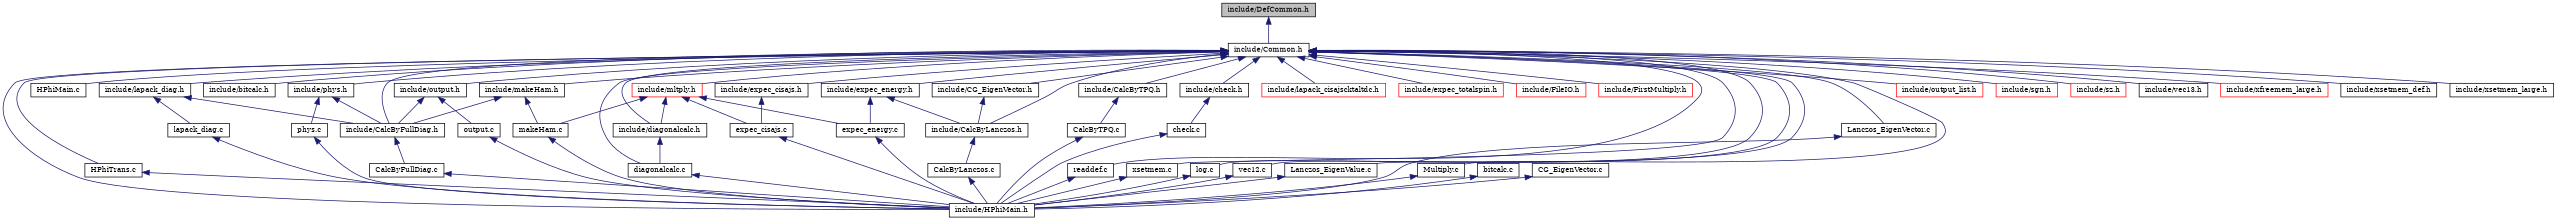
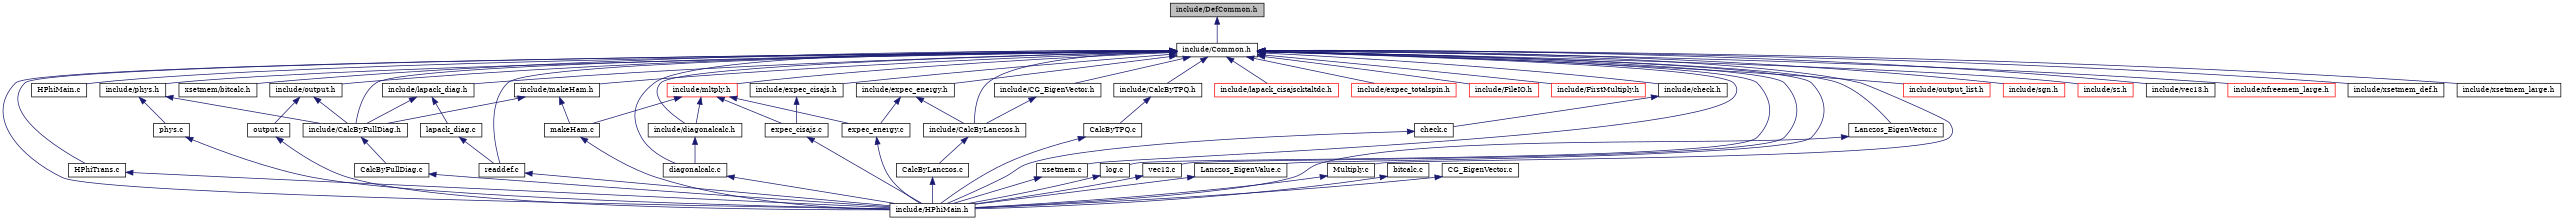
  digraph {
    fontname="DejaVu Serif"
    node [color=black fillcolor=white fontname="DejaVu Serif" fontsize=10 shape=record style=filled]
    edge [color=midnightblue dir=back fontname="DejaVu Serif" fontsize=10 labelfontname=Helvetica labelfontsize=10 style=solid]
    n1 [fillcolor=grey75 fontcolor=black height=0.2 label="include/DefCommon.h" width=0.4]
    n2 [height=0.2 label="include/Common.h" width=0.4]
    n3 [height=0.2 label="diagonalcalc.c" width=0.4]
    n4 [height=0.2 label="include/HPhiMain.h" width=0.4]
    n5 [height=0.2 label="HPhiMain.c" width=0.4]
    n6 [height=0.2 label="HPhiTrans.c" width=0.4]
-   n7 [height=0.2 label="include/bitcalc.h" width=0.4]
+   n7 [height=0.2 label="xsetmem/bitcalc.h" width=0.4]
    n8 [height=0.2 label="include/CalcByFullDiag.h" width=0.4]
    n9 [height=0.2 label="include/makeHam.h" width=0.4]
    n10 [height=0.2 label="include/lapack_diag.h" width=0.4]
    n11 [height=0.2 label="include/phys.h" width=0.4]
    n12 [height=0.2 label="include/output.h" width=0.4]
    n13 [height=0.2 label="include/CalcByLanczos.h" width=0.4]
    n14 [height=0.2 label="include/CG_EigenVector.h" width=0.4]
    n15 [height=0.2 label="include/expec_energy.h" width=0.4]
    n16 [height=0.2 label="include/CalcByTPQ.h" width=0.4]
    n17 [height=0.2 label="include/check.h" width=0.4]
    n18 [color=red height=0.2 label="include/mltply.h" width=0.4]
    n19 [height=0.2 label="include/diagonalcalc.h" width=0.4]
    n20 [height=0.2 label="include/expec_cisajs.h" width=0.4]
    n21 [color=red height=0.2 label="include/lapack_cisajscktaltdc.h" width=0.4]
    n22 [color=red height=0.2 label="include/expec_totalspin.h" width=0.4]
    n23 [color=red height=0.2 label="include/FileIO.h" width=0.4]
    n24 [color=red height=0.2 label="include/FirstMultiply.h" width=0.4]
    n25 [height=0.2 label="readdef.c" width=0.4]
    n26 [height=0.2 label="xsetmem.c" width=0.4]
    n27 [height=0.2 label="log.c" width=0.4]
    n28 [height=0.2 label="vec12.c" width=0.4]
    n29 [height=0.2 label="Lanczos_EigenValue.c" width=0.4]
    n30 [height=0.2 label="Lanczos_EigenVector.c" width=0.4]
    n31 [height=0.2 label="Multiply.c" width=0.4]
    n32 [color=red height=0.2 label="include/output_list.h" width=0.4]
    n33 [color=red height=0.2 label="include/sgn.h" width=0.4]
    n34 [color=red height=0.2 label="include/sz.h" width=0.4]
    n35 [height=0.2 label="include/vec13.h" width=0.4]
    n36 [color=red height=0.2 label="include/xfreemem_large.h" width=0.4]
    n37 [height=0.2 label="include/xsetmem_def.h" width=0.4]
    n38 [height=0.2 label="include/xsetmem_large.h" width=0.4]
    n39 [height=0.2 label="CalcByFullDiag.c" width=0.4]
    n40 [height=0.2 label="makeHam.c" width=0.4]
    n41 [height=0.2 label="lapack_diag.c" width=0.4]
    n42 [height=0.2 label="phys.c" width=0.4]
    n43 [height=0.2 label="output.c" width=0.4]
    n44 [height=0.2 label="CalcByLanczos.c" width=0.4]
    n45 [height=0.2 label="expec_energy.c" width=0.4]
    n46 [height=0.2 label="CalcByTPQ.c" width=0.4]
    n47 [height=0.2 label="check.c" width=0.4]
    n48 [height=0.2 label="expec_cisajs.c" width=0.4]
    n49 [height=0.2 label="bitcalc.c" width=0.4]
    n50 [height=0.2 label="CG_EigenVector.c" width=0.4]
    n1 -> n2
    n2 -> n3
    n2 -> n4
    n2 -> n5
    n2 -> n6
    n2 -> n7
    n2 -> n8
    n2 -> n9
    n2 -> n10
    n2 -> n11
    n2 -> n12
    n2 -> n13
    n2 -> n14
    n2 -> n15
    n2 -> n16
    n2 -> n17
    n2 -> n18
    n2 -> n19
    n2 -> n20
    n2 -> n21
    n2 -> n22
    n2 -> n23
    n2 -> n24
    n2 -> n25
    n2 -> n26
    n2 -> n27
    n2 -> n28
    n2 -> n29
    n2 -> n30
    n2 -> n31
    n2 -> n32
    n2 -> n33
    n2 -> n34
    n2 -> n35
    n2 -> n36
    n2 -> n37
    n2 -> n38
    n3 -> n4
    n6 -> n4
    n8 -> n39
    n9 -> n8
    n9 -> n40
    n10 -> n8
    n10 -> n41
    n11 -> n8
    n11 -> n42
    n12 -> n8
    n12 -> n43
    n13 -> n44
    n14 -> n13
    n15 -> n13
    n15 -> n45
    n16 -> n46
    n17 -> n47
    n18 -> n19
    n18 -> n40
    n18 -> n45
    n18 -> n48
    n19 -> n3
    n20 -> n48
    n25 -> n4
    n26 -> n4
    n27 -> n4
    n28 -> n4
    n29 -> n4
    n30 -> n4
    n31 -> n4
    n39 -> n4
    n40 -> n4
-   n41 -> n4
+   n41 -> n25
    n42 -> n4
    n43 -> n4
    n44 -> n4
    n45 -> n4
    n46 -> n4
    n47 -> n4
    n48 -> n4
    n49 -> n4
    n50 -> n4
  }
